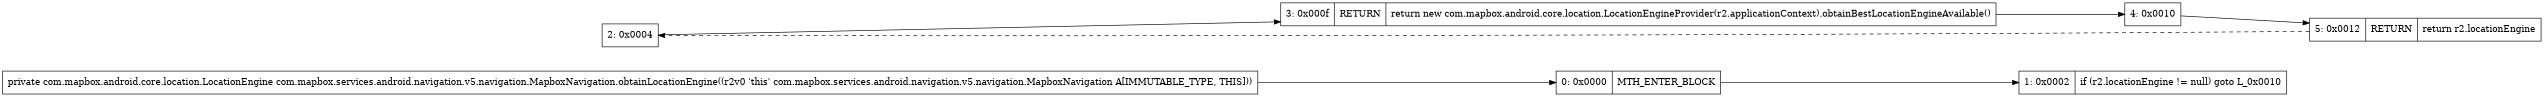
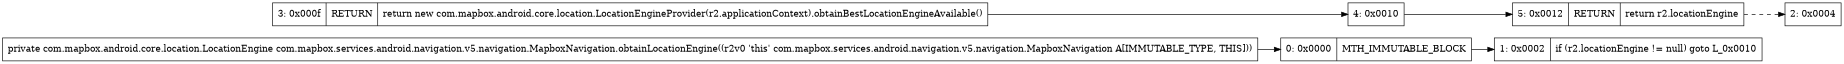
  digraph {
    rankdir=LR
    node [shape=record]
-   n1 [label="{0\:\ 0x0000|MTH_ENTER_BLOCK\l}"]
+   n1 [label="{0\:\ 0x0000|MTH_IMMUTABLE_BLOCK\l}"]
    n2 [label="{1\:\ 0x0002|if (r2.locationEngine != null) goto L_0x0010\l}"]
    n3 [label="{2\:\ 0x0004}"]
    n4 [label="{3\:\ 0x000f|RETURN\l|return new com.mapbox.android.core.location.LocationEngineProvider(r2.applicationContext).obtainBestLocationEngineAvailable()\l}"]
    n5 [label="{4\:\ 0x0010}"]
    n6 [label="{5\:\ 0x0012|RETURN\l|return r2.locationEngine\l}"]
    n7 [label="{private com.mapbox.android.core.location.LocationEngine com.mapbox.services.android.navigation.v5.navigation.MapboxNavigation.obtainLocationEngine((r2v0 'this' com.mapbox.services.android.navigation.v5.navigation.MapboxNavigation A[IMMUTABLE_TYPE, THIS])) }"]
    n1 -> n2
-   n3 -> n4
    n4 -> n5
    n5 -> n6
    n6 -> n3 [style=dashed]
    n7 -> n1
  }
